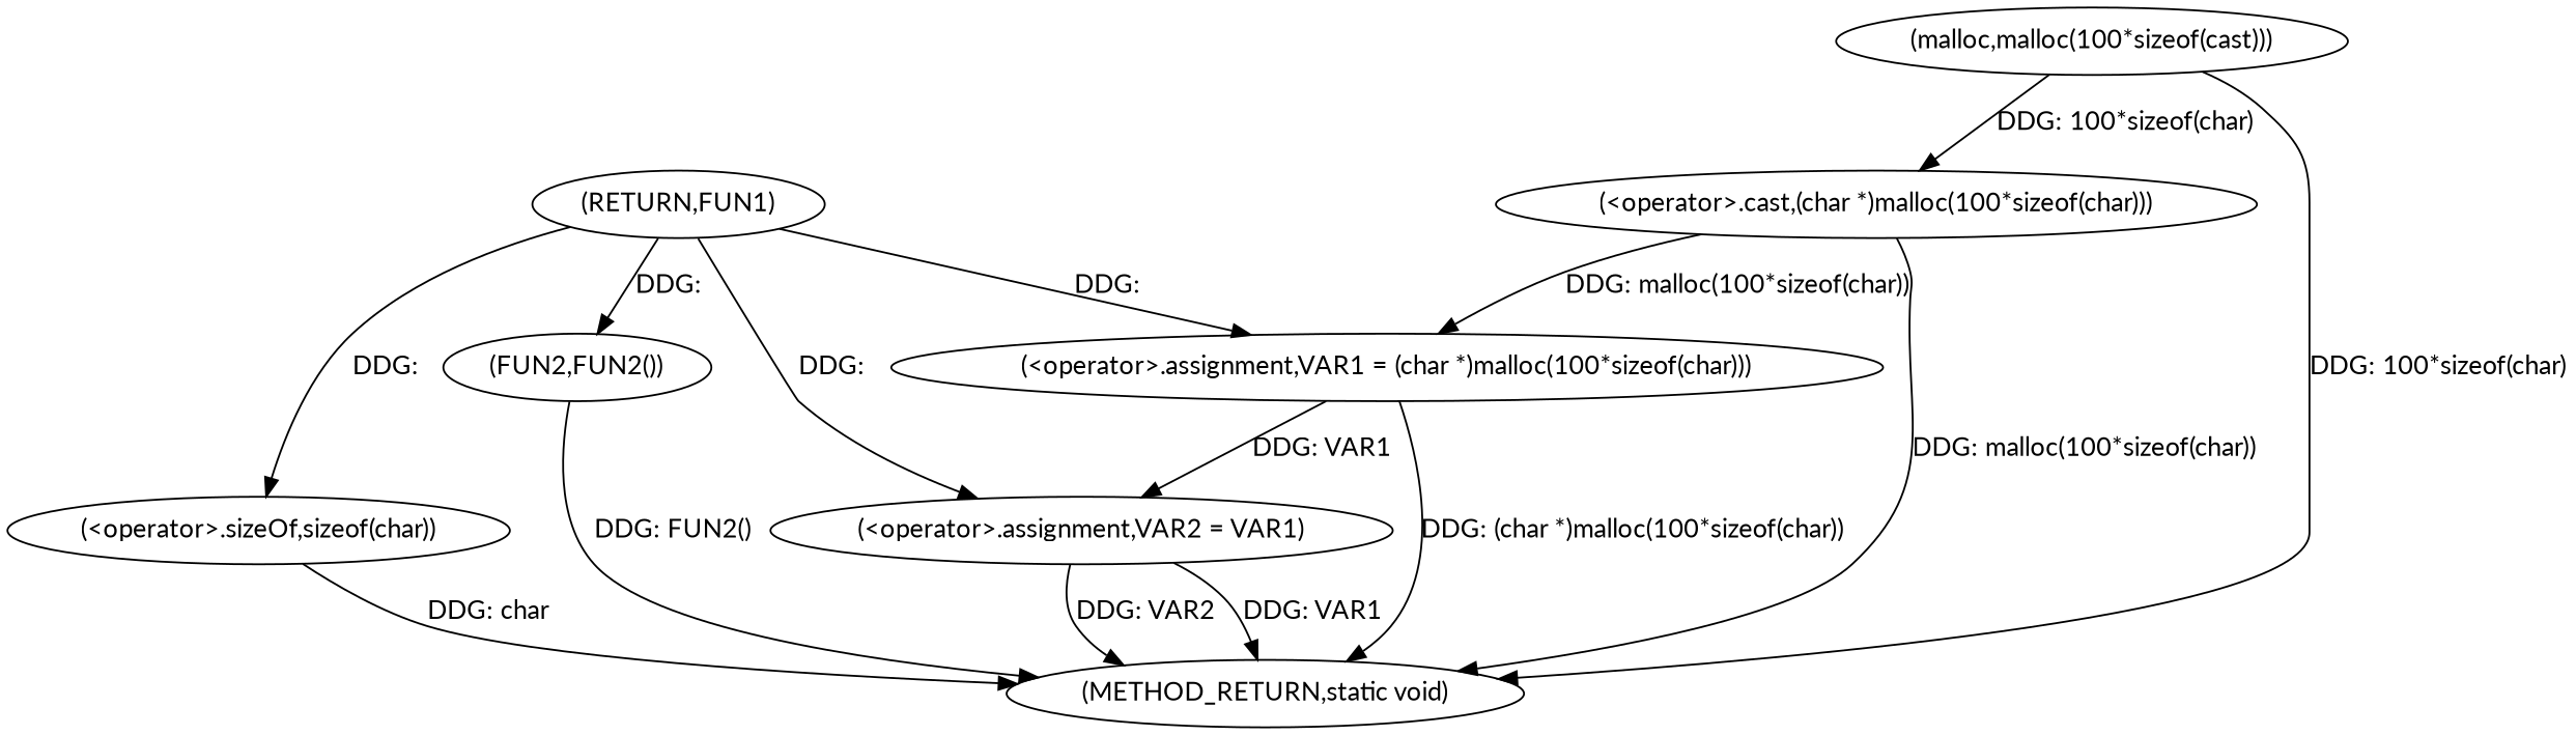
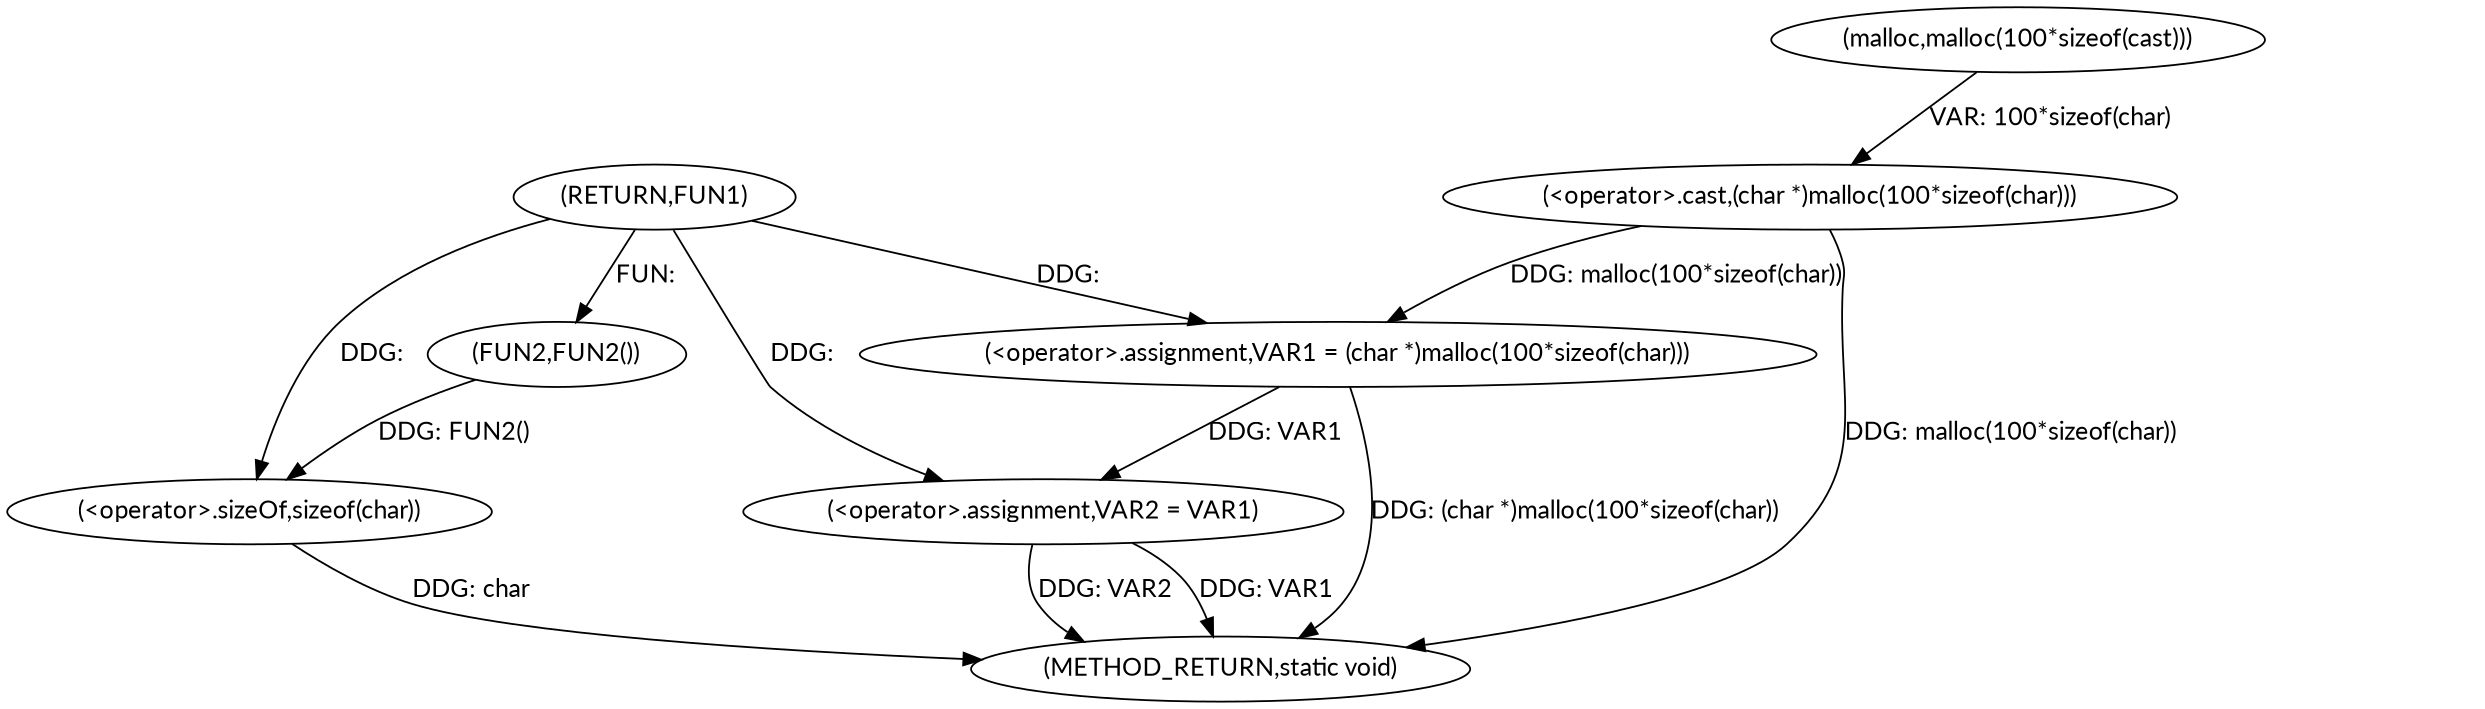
  digraph {
    fontname=Lato
    node [fontname=Lato]
    edge [fontname=Lato]
    n1 [label="(RETURN,FUN1)"]
    n2 [label="(<operator>.assignment,VAR1 = (char *)malloc(100*sizeof(char)))"]
    n3 [label="(<operator>.sizeOf,sizeof(char))"]
    n4 [label="(<operator>.assignment,VAR2 = VAR1)"]
    n5 [label="(FUN2,FUN2())"]
    n6 [label="(METHOD_RETURN,static void)"]
    n7 [label="(<operator>.cast,(char *)malloc(100*sizeof(char)))"]
    n8 [label="(malloc,malloc(100*sizeof(cast)))"]
    n1 -> n2 [label="DDG: "]
    n1 -> n3 [label="DDG: "]
    n1 -> n4 [label="DDG: "]
-   n1 -> n5 [label="DDG: "]
+   n1 -> n5 [label="FUN: "]
    n2 -> n4 [label="DDG: VAR1"]
    n2 -> n6 [label="DDG: (char *)malloc(100*sizeof(char))"]
    n3 -> n6 [label="DDG: char"]
    n4 -> n6 [label="DDG: VAR1"]
    n4 -> n6 [label="DDG: VAR2"]
-   n5 -> n6 [label="DDG: FUN2()"]
+   n5 -> n3 [label="DDG: FUN2()"]
    n7 -> n2 [label="DDG: malloc(100*sizeof(char))"]
    n7 -> n6 [label="DDG: malloc(100*sizeof(char))"]
-   n8 -> n6 [label="DDG: 100*sizeof(char)"]
-   n8 -> n7 [label="DDG: 100*sizeof(char)"]
+   n8 -> n7 [label="VAR: 100*sizeof(char)"]
  }
